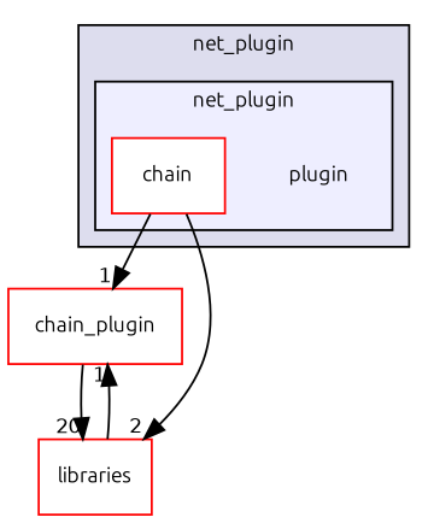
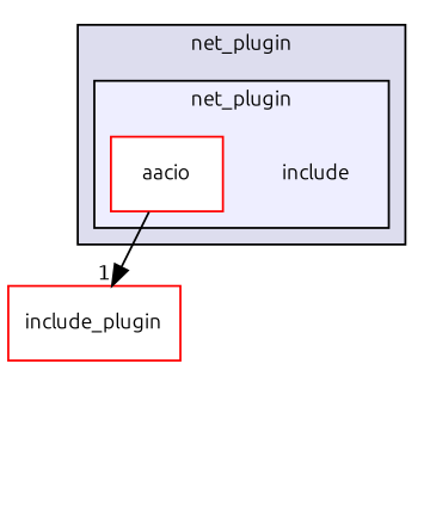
  digraph {
    compound=true
    fontname=Ubuntu
    node [fontname=Ubuntu fontsize=10 shape=box color=red fillcolor=white style=filled]
    edge [headlabel=1 labeldistance=1.5 labelfontname=Helvetica labelfontsize=10 fontname=Ubuntu]
-   n1 [label=plugin shape=plaintext color="" fillcolor="" style=""]
-   n2 [label=chain]
-   n3 [label=chain_plugin]
-   n4 [label=libraries]
+   n1 [label=include shape=plaintext color="" fillcolor="" style=""]
+   n2 [label=aacio]
+   n3 [label=include_plugin]
    subgraph cluster_1 {
      bgcolor="#ddddee"
      fontsize=10
      label=net_plugin
      pencolor=black
      subgraph cluster_2 {
        bgcolor="#eeeeff"
        fontsize=10
        pencolor=black
        n1
        n2
      }
    }
    n2 -> n3
-   n2 -> n4 [headlabel=2]
-   n3 -> n4 [headlabel=20]
-   n4 -> n3
  }
